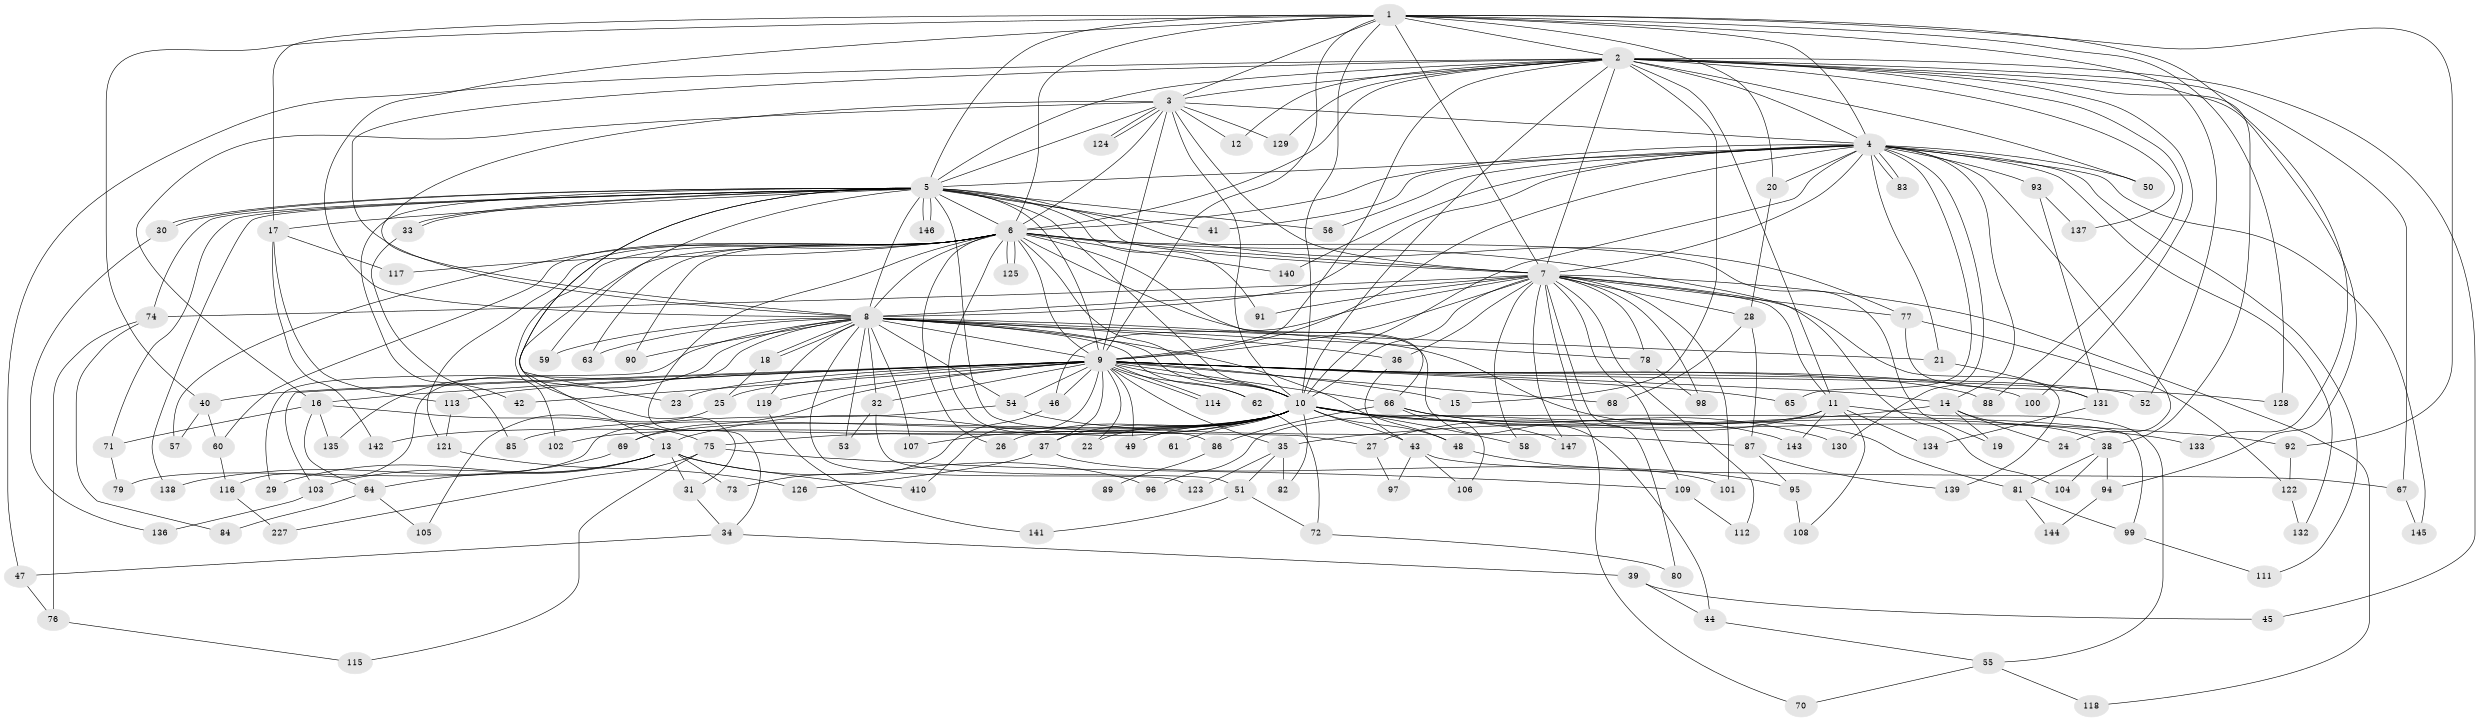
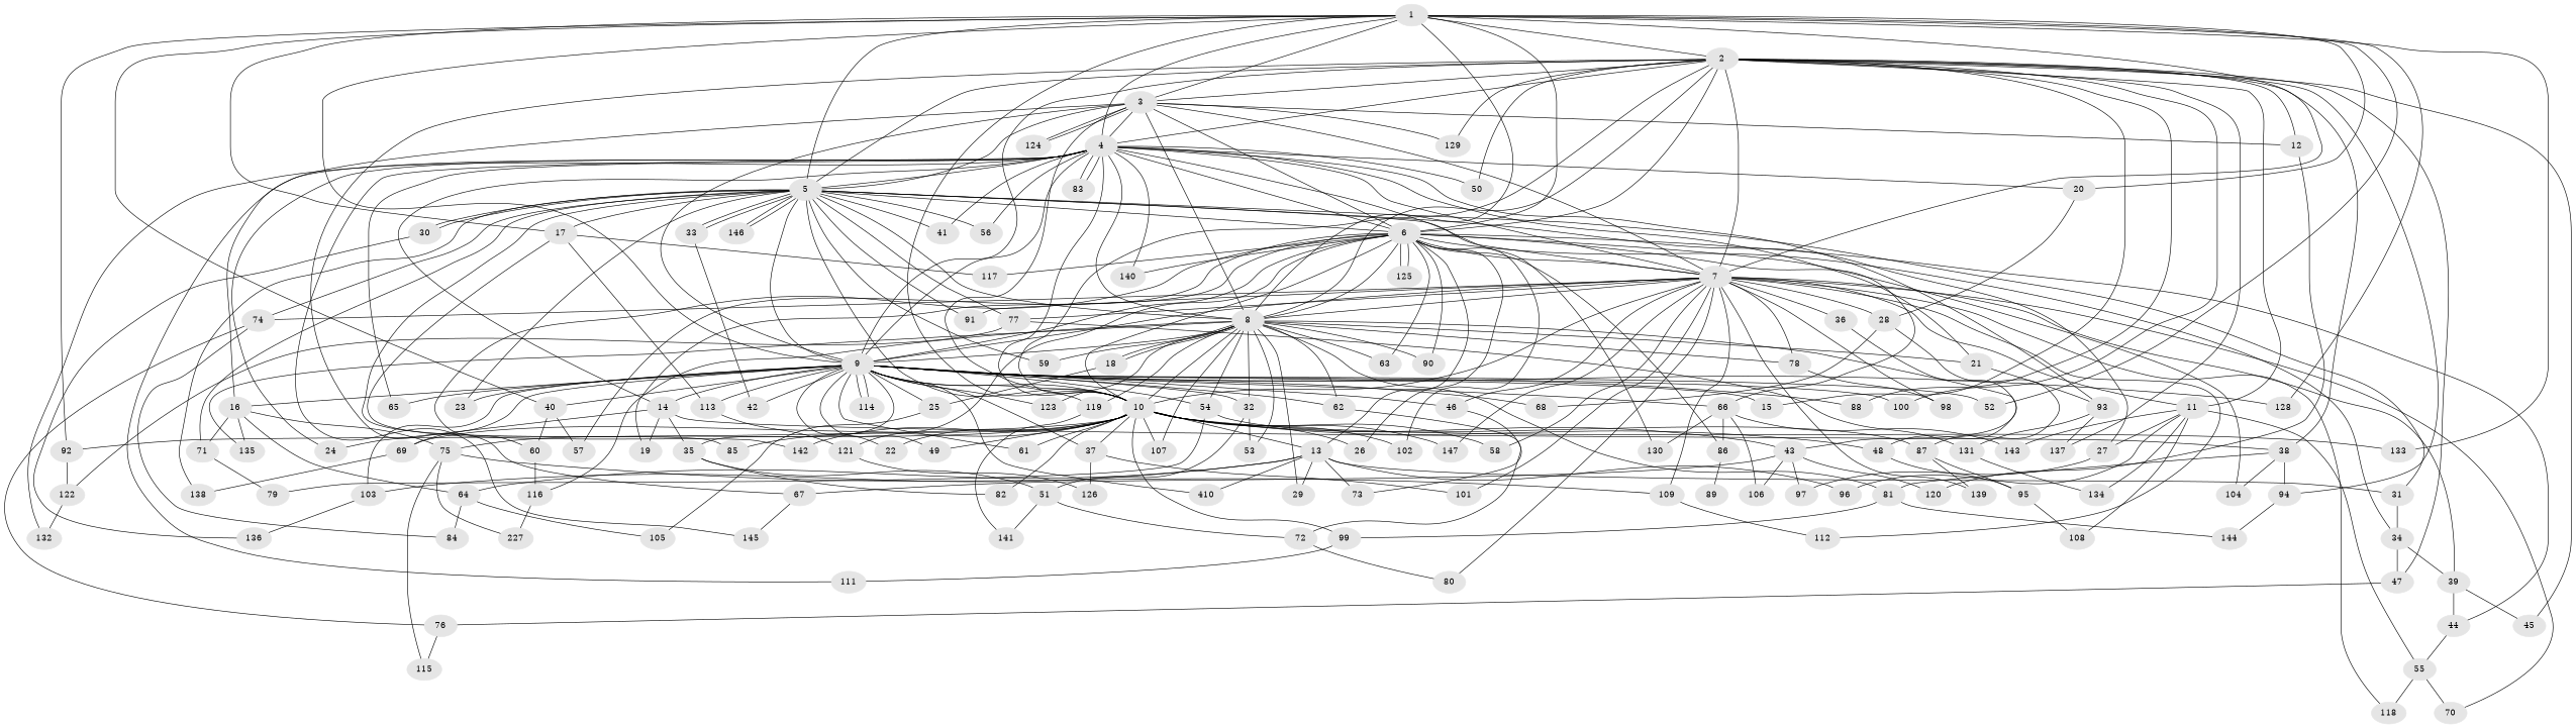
  graph {
    node [color=gray90 style=filled]
    1
    2
    3
    4
    5
    6
    7
    8
    9
    10
    17
    20
    40
    52
    92
    128
    133
    11
    12
    15
    38
    45
    47
    50
    67
    88
    94
    100
    129
    137
    16
    124
    14
    21
    24
    41
    56
    65
    83
    93
    111
    130
    132
    140
    145
    23
    27
    30
    31
    33
    59
    71
    74
    77
    85
    91
    138
    146
    13
    19
    26
    34
    44
    57
    60
    63
    66
    86
    90
    102
    104
    117
    121
    125
    28
    36
    39
    46
    58
    70
    78
    80
    98
    101
    109
    112
    118
    139
    147
    18
    29
    32
    48
    53
    54
    62
    81
    107
    116
    119
    123
    135
    22
    25
    35
    37
    42
    49
    61
    68
    69
    103
    n113 [label=410]
    113
    114
    43
    75
    82
    99
    142
    122
    55
    96
    108
    134
    143
+   120
    76
    144
    64
    131
    97
    136
    79
    84
    73
    106
    89
    126
    87
    51
    95
    72
    n144 [label=227]
    141
    105
    115
    1 -- 2
    1 -- 3
    1 -- 4
    1 -- 5
    1 -- 6
    1 -- 7
    1 -- 8
    1 -- 9
    1 -- 10
    1 -- 17
    1 -- 20
    1 -- 40
    1 -- 52
    1 -- 92
    1 -- 128
    1 -- 133
    2 -- 3
    2 -- 4
    2 -- 5
    2 -- 6
    2 -- 7
    2 -- 8
    2 -- 9
    2 -- 10
    2 -- 11
    2 -- 12
    2 -- 15
    2 -- 38
    2 -- 45
    2 -- 47
    2 -- 50
    2 -- 67
    2 -- 88
    2 -- 94
    2 -- 100
    2 -- 129
    2 -- 137
    3 -- 4
    3 -- 5
    3 -- 6
    3 -- 7
    3 -- 8
    3 -- 9
    3 -- 10
    3 -- 12
    3 -- 129
    3 -- 16
    3 -- 124
    3 -- 124
    4 -- 5
    4 -- 6
    4 -- 7
    4 -- 8
    4 -- 9
    4 -- 10
    4 -- 20
    4 -- 50
    4 -- 14
    4 -- 21
    4 -- 24
    4 -- 41
    4 -- 56
    4 -- 65
    4 -- 83
    4 -- 83
    4 -- 93
    4 -- 111
    4 -- 130
    4 -- 132
    4 -- 140
    4 -- 145
    5 -- 6
    5 -- 7
    5 -- 8
    5 -- 9
    5 -- 10
    5 -- 17
    5 -- 41
    5 -- 56
    5 -- 23
    5 -- 27
    5 -- 30
    5 -- 30
    5 -- 31
    5 -- 33
    5 -- 33
    5 -- 59
    5 -- 71
    5 -- 74
    5 -- 77
    5 -- 85
    5 -- 91
    5 -- 138
    5 -- 146
    5 -- 146
    6 -- 7
    6 -- 8
    6 -- 9
    6 -- 10
    6 -- 140
    6 -- 13
    6 -- 19
    6 -- 26
    6 -- 34
    6 -- 44
    6 -- 57
    6 -- 60
    6 -- 63
    6 -- 66
    6 -- 86
    6 -- 90
    6 -- 102
    6 -- 104
    6 -- 117
    6 -- 121
    6 -- 125
    6 -- 125
    7 -- 8
    7 -- 9
    7 -- 10
    7 -- 11
    7 -- 74
    7 -- 77
    7 -- 91
    7 -- 28
    7 -- 36
+   7 -- 39
    7 -- 46
    7 -- 58
    7 -- 70
    7 -- 78
    7 -- 80
    7 -- 98
    7 -- 101
    7 -- 109
    7 -- 112
    7 -- 118
    7 -- 139
    7 -- 147
    8 -- 9
    8 -- 10
    8 -- 21
    8 -- 59
    8 -- 63
    8 -- 90
-   8 -- 36
    8 -- 78
    8 -- 18
    8 -- 18
    8 -- 29
    8 -- 32
    8 -- 48
    8 -- 53
    8 -- 54
    8 -- 62
    8 -- 81
    8 -- 107
    8 -- 116
    8 -- 119
    8 -- 123
    8 -- 135
    9 -- 10
    9 -- 40
    9 -- 52
    9 -- 128
    9 -- 15
    9 -- 88
    9 -- 100
    9 -- 16
    9 -- 14
    9 -- 65
    9 -- 23
    9 -- 66
    9 -- 46
    9 -- 32
    9 -- 54
    9 -- 62
    9 -- 119
-   35 -- 123
+   9 -- 123
    9 -- 22
    9 -- 25
    9 -- 35
    9 -- 37
    9 -- 42
    9 -- 49
+   9 -- 61
    9 -- 68
    9 -- 69
    9 -- 103
    9 -- n113
    9 -- 113
    9 -- 114
    9 -- 114
    10 -- 92
    10 -- 133
    10 -- 85
    10 -- 13
    10 -- 26
    10 -- 102
    10 -- 58
    10 -- 147
    10 -- 48
    10 -- 107
    10 -- 22
    10 -- 37
    10 -- 49
    10 -- 61
    10 -- 69
    10 -- 43
    10 -- 75
    10 -- 82
    10 -- 99
    10 -- 142
    17 -- 117
    17 -- 113
    17 -- 142
    20 -- 28
    40 -- 57
    40 -- 60
    92 -- 122
    11 -- 27
    11 -- 55
    11 -- 96
    11 -- 108
    11 -- 134
    11 -- 143
+   12 -- 120
    38 -- 94
    38 -- 104
    38 -- 81
    47 -- 76
    67 -- 145
    94 -- 144
    16 -- 71
    16 -- 135
    16 -- 75
    16 -- 64
    14 -- 38
    14 -- 24
    14 -- 19
    14 -- 35
-   21 -- 131
+   21 -- 93
    93 -- 137
    93 -- 131
    27 -- 97
    30 -- 136
    31 -- 34
    33 -- 42
    71 -- 79
    74 -- 76
    74 -- 84
    77 -- 122
    77 -- 131
    13 -- 31
    13 -- 29
    13 -- 103
    13 -- n113
    13 -- 96
    13 -- 64
    13 -- 73
    34 -- 47
    34 -- 39
    44 -- 55
    60 -- 116
    66 -- 130
    66 -- 86
    66 -- 143
    66 -- 106
    86 -- 89
    121 -- 126
    28 -- 68
    28 -- 87
    36 -- 43
    39 -- 45
    39 -- 44
    46 -- 73
    78 -- 98
    109 -- 112
    18 -- 25
    32 -- 53
    32 -- 51
    48 -- 95
    54 -- 79
    54 -- 87
    62 -- 72
    81 -- 99
    81 -- 144
    116 -- n144
    119 -- 141
    25 -- 105
    35 -- 82
    35 -- 51
    37 -- 101
    37 -- 126
    69 -- 138
    103 -- 136
    113 -- 121
    43 -- 67
+   43 -- 120
    43 -- 97
    43 -- 106
    75 -- 109
    75 -- n144
    75 -- 115
    99 -- 111
    122 -- 132
    55 -- 70
    55 -- 118
    76 -- 115
    64 -- 84
    64 -- 105
    131 -- 134
    87 -- 139
    87 -- 95
    51 -- 72
    51 -- 141
    95 -- 108
    72 -- 80
  }
